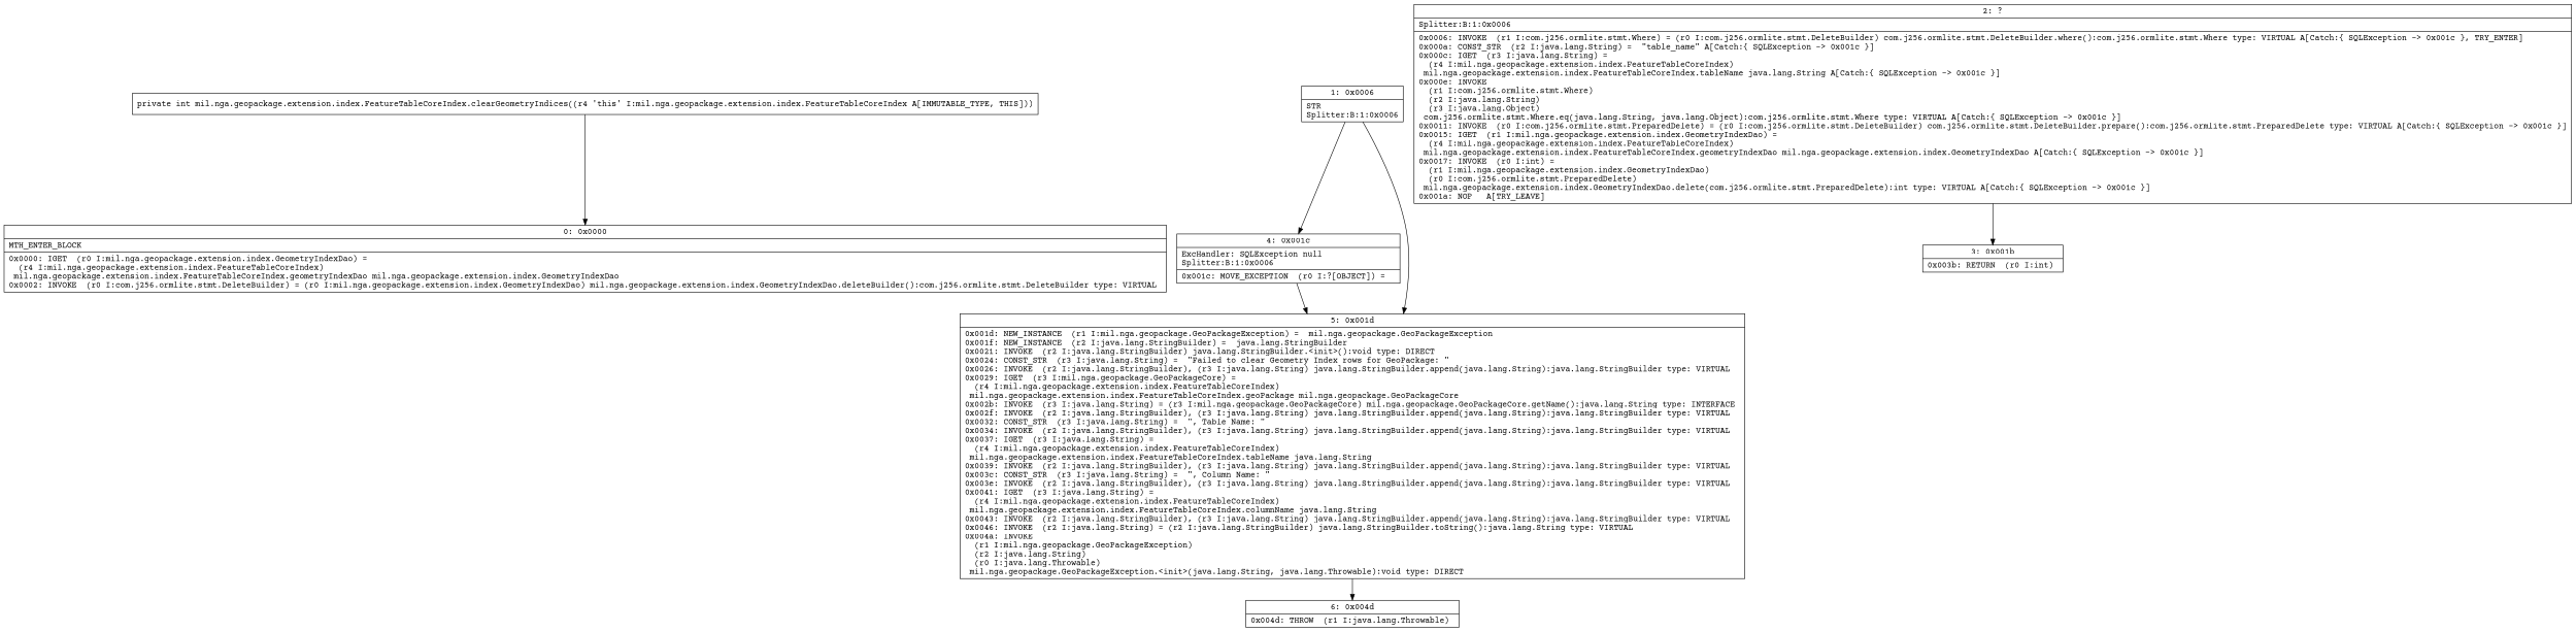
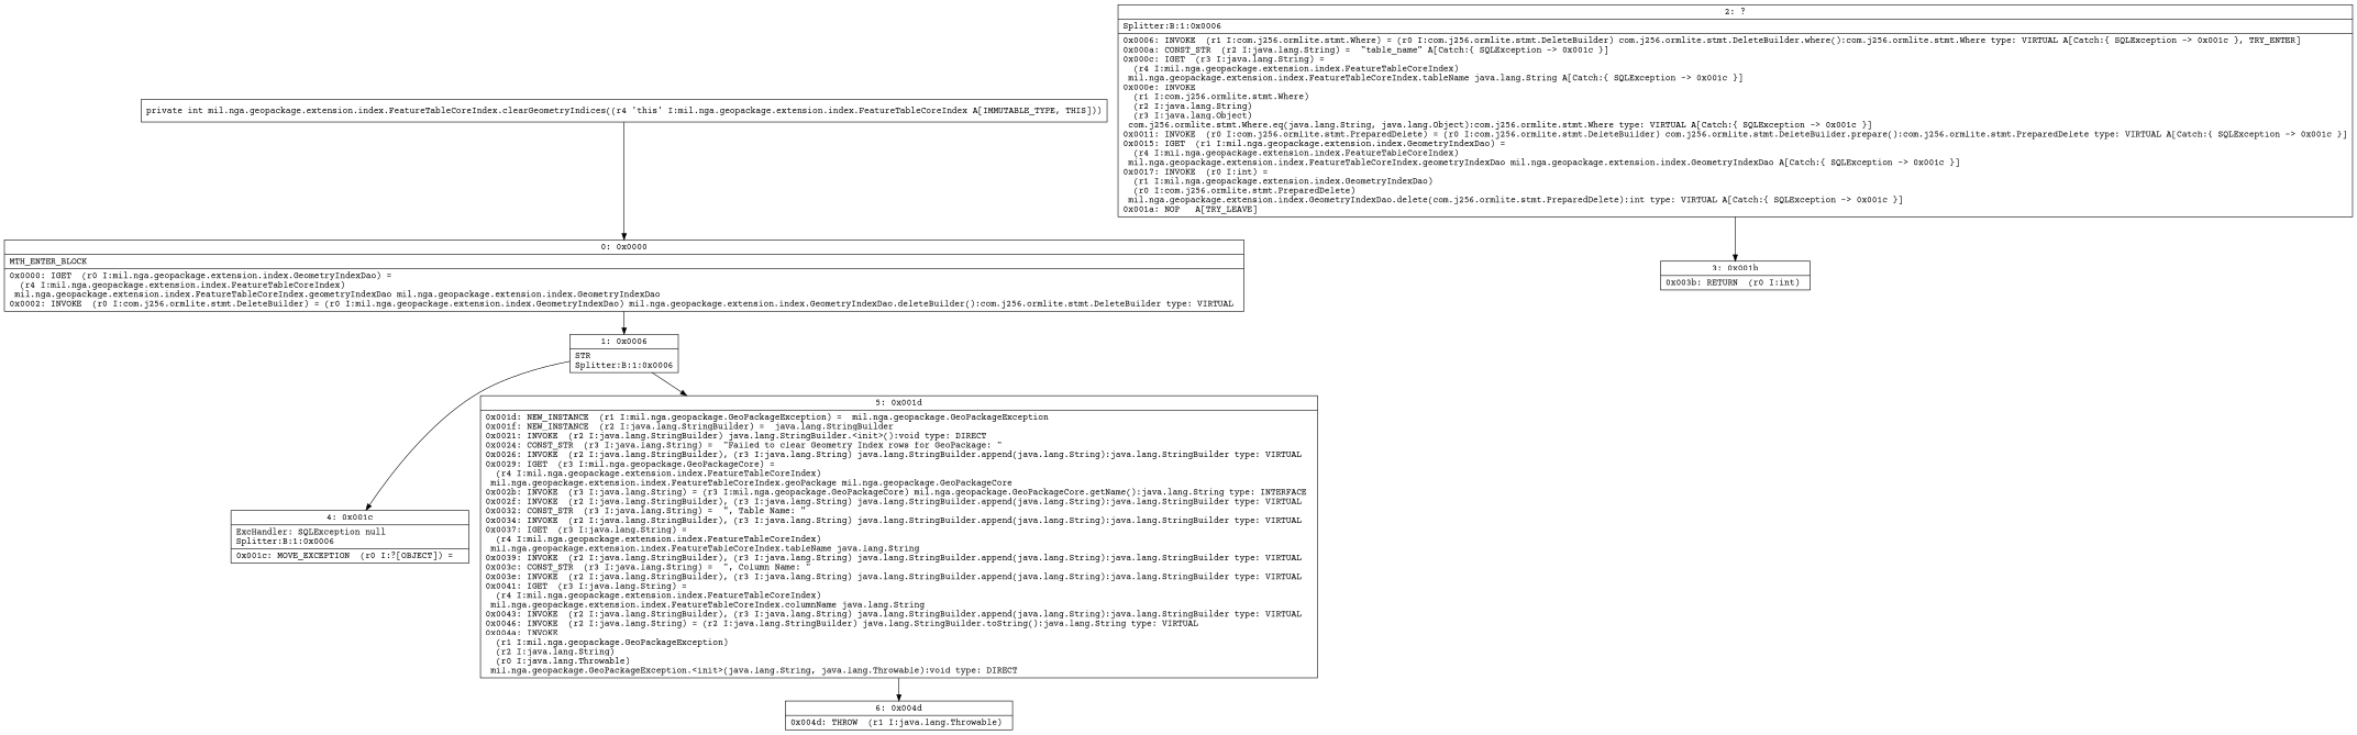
  digraph {
    fontname="Courier Prime"
    node [fontname="Courier Prime" shape=record]
    edge [fontname="Courier Prime"]
    n1 [label="{0\:\ 0x0000|MTH_ENTER_BLOCK\l|0x0000: IGET  (r0 I:mil.nga.geopackage.extension.index.GeometryIndexDao) = \l  (r4 I:mil.nga.geopackage.extension.index.FeatureTableCoreIndex)\l mil.nga.geopackage.extension.index.FeatureTableCoreIndex.geometryIndexDao mil.nga.geopackage.extension.index.GeometryIndexDao \l0x0002: INVOKE  (r0 I:com.j256.ormlite.stmt.DeleteBuilder) = (r0 I:mil.nga.geopackage.extension.index.GeometryIndexDao) mil.nga.geopackage.extension.index.GeometryIndexDao.deleteBuilder():com.j256.ormlite.stmt.DeleteBuilder type: VIRTUAL \l}"]
    n2 [label="{1\:\ 0x0006|STR\lSplitter:B:1:0x0006\l}"]
    n3 [label="{4\:\ 0x001c|ExcHandler: SQLException null\lSplitter:B:1:0x0006\l|0x001c: MOVE_EXCEPTION  (r0 I:?[OBJECT]) =  \l}"]
    n4 [label="{5\:\ 0x001d|0x001d: NEW_INSTANCE  (r1 I:mil.nga.geopackage.GeoPackageException) =  mil.nga.geopackage.GeoPackageException \l0x001f: NEW_INSTANCE  (r2 I:java.lang.StringBuilder) =  java.lang.StringBuilder \l0x0021: INVOKE  (r2 I:java.lang.StringBuilder) java.lang.StringBuilder.\<init\>():void type: DIRECT \l0x0024: CONST_STR  (r3 I:java.lang.String) =  \"Failed to clear Geometry Index rows for GeoPackage: \" \l0x0026: INVOKE  (r2 I:java.lang.StringBuilder), (r3 I:java.lang.String) java.lang.StringBuilder.append(java.lang.String):java.lang.StringBuilder type: VIRTUAL \l0x0029: IGET  (r3 I:mil.nga.geopackage.GeoPackageCore) = \l  (r4 I:mil.nga.geopackage.extension.index.FeatureTableCoreIndex)\l mil.nga.geopackage.extension.index.FeatureTableCoreIndex.geoPackage mil.nga.geopackage.GeoPackageCore \l0x002b: INVOKE  (r3 I:java.lang.String) = (r3 I:mil.nga.geopackage.GeoPackageCore) mil.nga.geopackage.GeoPackageCore.getName():java.lang.String type: INTERFACE \l0x002f: INVOKE  (r2 I:java.lang.StringBuilder), (r3 I:java.lang.String) java.lang.StringBuilder.append(java.lang.String):java.lang.StringBuilder type: VIRTUAL \l0x0032: CONST_STR  (r3 I:java.lang.String) =  \", Table Name: \" \l0x0034: INVOKE  (r2 I:java.lang.StringBuilder), (r3 I:java.lang.String) java.lang.StringBuilder.append(java.lang.String):java.lang.StringBuilder type: VIRTUAL \l0x0037: IGET  (r3 I:java.lang.String) = \l  (r4 I:mil.nga.geopackage.extension.index.FeatureTableCoreIndex)\l mil.nga.geopackage.extension.index.FeatureTableCoreIndex.tableName java.lang.String \l0x0039: INVOKE  (r2 I:java.lang.StringBuilder), (r3 I:java.lang.String) java.lang.StringBuilder.append(java.lang.String):java.lang.StringBuilder type: VIRTUAL \l0x003c: CONST_STR  (r3 I:java.lang.String) =  \", Column Name: \" \l0x003e: INVOKE  (r2 I:java.lang.StringBuilder), (r3 I:java.lang.String) java.lang.StringBuilder.append(java.lang.String):java.lang.StringBuilder type: VIRTUAL \l0x0041: IGET  (r3 I:java.lang.String) = \l  (r4 I:mil.nga.geopackage.extension.index.FeatureTableCoreIndex)\l mil.nga.geopackage.extension.index.FeatureTableCoreIndex.columnName java.lang.String \l0x0043: INVOKE  (r2 I:java.lang.StringBuilder), (r3 I:java.lang.String) java.lang.StringBuilder.append(java.lang.String):java.lang.StringBuilder type: VIRTUAL \l0x0046: INVOKE  (r2 I:java.lang.String) = (r2 I:java.lang.StringBuilder) java.lang.StringBuilder.toString():java.lang.String type: VIRTUAL \l0x004a: INVOKE  \l  (r1 I:mil.nga.geopackage.GeoPackageException)\l  (r2 I:java.lang.String)\l  (r0 I:java.lang.Throwable)\l mil.nga.geopackage.GeoPackageException.\<init\>(java.lang.String, java.lang.Throwable):void type: DIRECT \l}"]
    n5 [label="{2\:\ ?|Splitter:B:1:0x0006\l|0x0006: INVOKE  (r1 I:com.j256.ormlite.stmt.Where) = (r0 I:com.j256.ormlite.stmt.DeleteBuilder) com.j256.ormlite.stmt.DeleteBuilder.where():com.j256.ormlite.stmt.Where type: VIRTUAL A[Catch:\{ SQLException \-\> 0x001c \}, TRY_ENTER]\l0x000a: CONST_STR  (r2 I:java.lang.String) =  \"table_name\" A[Catch:\{ SQLException \-\> 0x001c \}]\l0x000c: IGET  (r3 I:java.lang.String) = \l  (r4 I:mil.nga.geopackage.extension.index.FeatureTableCoreIndex)\l mil.nga.geopackage.extension.index.FeatureTableCoreIndex.tableName java.lang.String A[Catch:\{ SQLException \-\> 0x001c \}]\l0x000e: INVOKE  \l  (r1 I:com.j256.ormlite.stmt.Where)\l  (r2 I:java.lang.String)\l  (r3 I:java.lang.Object)\l com.j256.ormlite.stmt.Where.eq(java.lang.String, java.lang.Object):com.j256.ormlite.stmt.Where type: VIRTUAL A[Catch:\{ SQLException \-\> 0x001c \}]\l0x0011: INVOKE  (r0 I:com.j256.ormlite.stmt.PreparedDelete) = (r0 I:com.j256.ormlite.stmt.DeleteBuilder) com.j256.ormlite.stmt.DeleteBuilder.prepare():com.j256.ormlite.stmt.PreparedDelete type: VIRTUAL A[Catch:\{ SQLException \-\> 0x001c \}]\l0x0015: IGET  (r1 I:mil.nga.geopackage.extension.index.GeometryIndexDao) = \l  (r4 I:mil.nga.geopackage.extension.index.FeatureTableCoreIndex)\l mil.nga.geopackage.extension.index.FeatureTableCoreIndex.geometryIndexDao mil.nga.geopackage.extension.index.GeometryIndexDao A[Catch:\{ SQLException \-\> 0x001c \}]\l0x0017: INVOKE  (r0 I:int) = \l  (r1 I:mil.nga.geopackage.extension.index.GeometryIndexDao)\l  (r0 I:com.j256.ormlite.stmt.PreparedDelete)\l mil.nga.geopackage.extension.index.GeometryIndexDao.delete(com.j256.ormlite.stmt.PreparedDelete):int type: VIRTUAL A[Catch:\{ SQLException \-\> 0x001c \}]\l0x001a: NOP   A[TRY_LEAVE]\l}"]
    n6 [label="{3\:\ 0x001b|0x003b: RETURN  (r0 I:int) \l}"]
    n7 [label="{6\:\ 0x004d|0x004d: THROW  (r1 I:java.lang.Throwable) \l}"]
    n8 [label="{private int mil.nga.geopackage.extension.index.FeatureTableCoreIndex.clearGeometryIndices((r4 'this' I:mil.nga.geopackage.extension.index.FeatureTableCoreIndex A[IMMUTABLE_TYPE, THIS])) }"]
+   n1 -> n2
    n2 -> n3
    n2 -> n4
-   n3 -> n4
    n4 -> n7
    n5 -> n6
    n8 -> n1
  }
